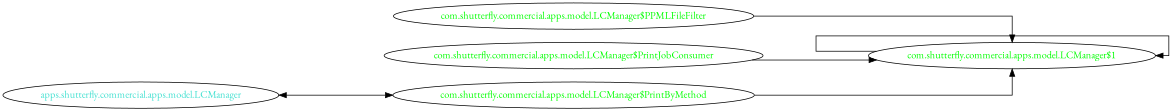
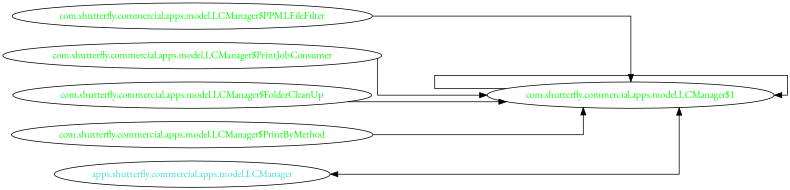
  digraph {
    concentrate=true
    fontname="EB Garamond"
    rankdir=LR
    ranksep=2.0
    splines=ortho
    node [fontcolor=green fontname="EB Garamond"]
    edge [fontname="EB Garamond"]
    "com.shutterfly.commercial.apps.model.LCManager$1"
    "com.shutterfly.commercial.apps.model.LCManager$PPMLFileFilter"
    "com.shutterfly.commercial.apps.model.LCManager$PrintJobConsumer"
+   "com.shutterfly.commercial.apps.model.LCManager$FolderCleanUp"
    "com.shutterfly.commercial.apps.model.LCManager$PrintByMethod"
    n6 [fontcolor=turquoise label="apps.shutterfly.commercial.apps.model.LCManager"]
    "com.shutterfly.commercial.apps.model.LCManager$1" -> "com.shutterfly.commercial.apps.model.LCManager$1"
    "com.shutterfly.commercial.apps.model.LCManager$PPMLFileFilter" -> "com.shutterfly.commercial.apps.model.LCManager$1"
    "com.shutterfly.commercial.apps.model.LCManager$PrintJobConsumer" -> "com.shutterfly.commercial.apps.model.LCManager$1"
+   "com.shutterfly.commercial.apps.model.LCManager$FolderCleanUp" -> "com.shutterfly.commercial.apps.model.LCManager$1"
    "com.shutterfly.commercial.apps.model.LCManager$PrintByMethod" -> "com.shutterfly.commercial.apps.model.LCManager$1"
-   n6 -> "com.shutterfly.commercial.apps.model.LCManager$PrintByMethod" [dir=both]
+   n6 -> "com.shutterfly.commercial.apps.model.LCManager$1" [dir=both]
  }
